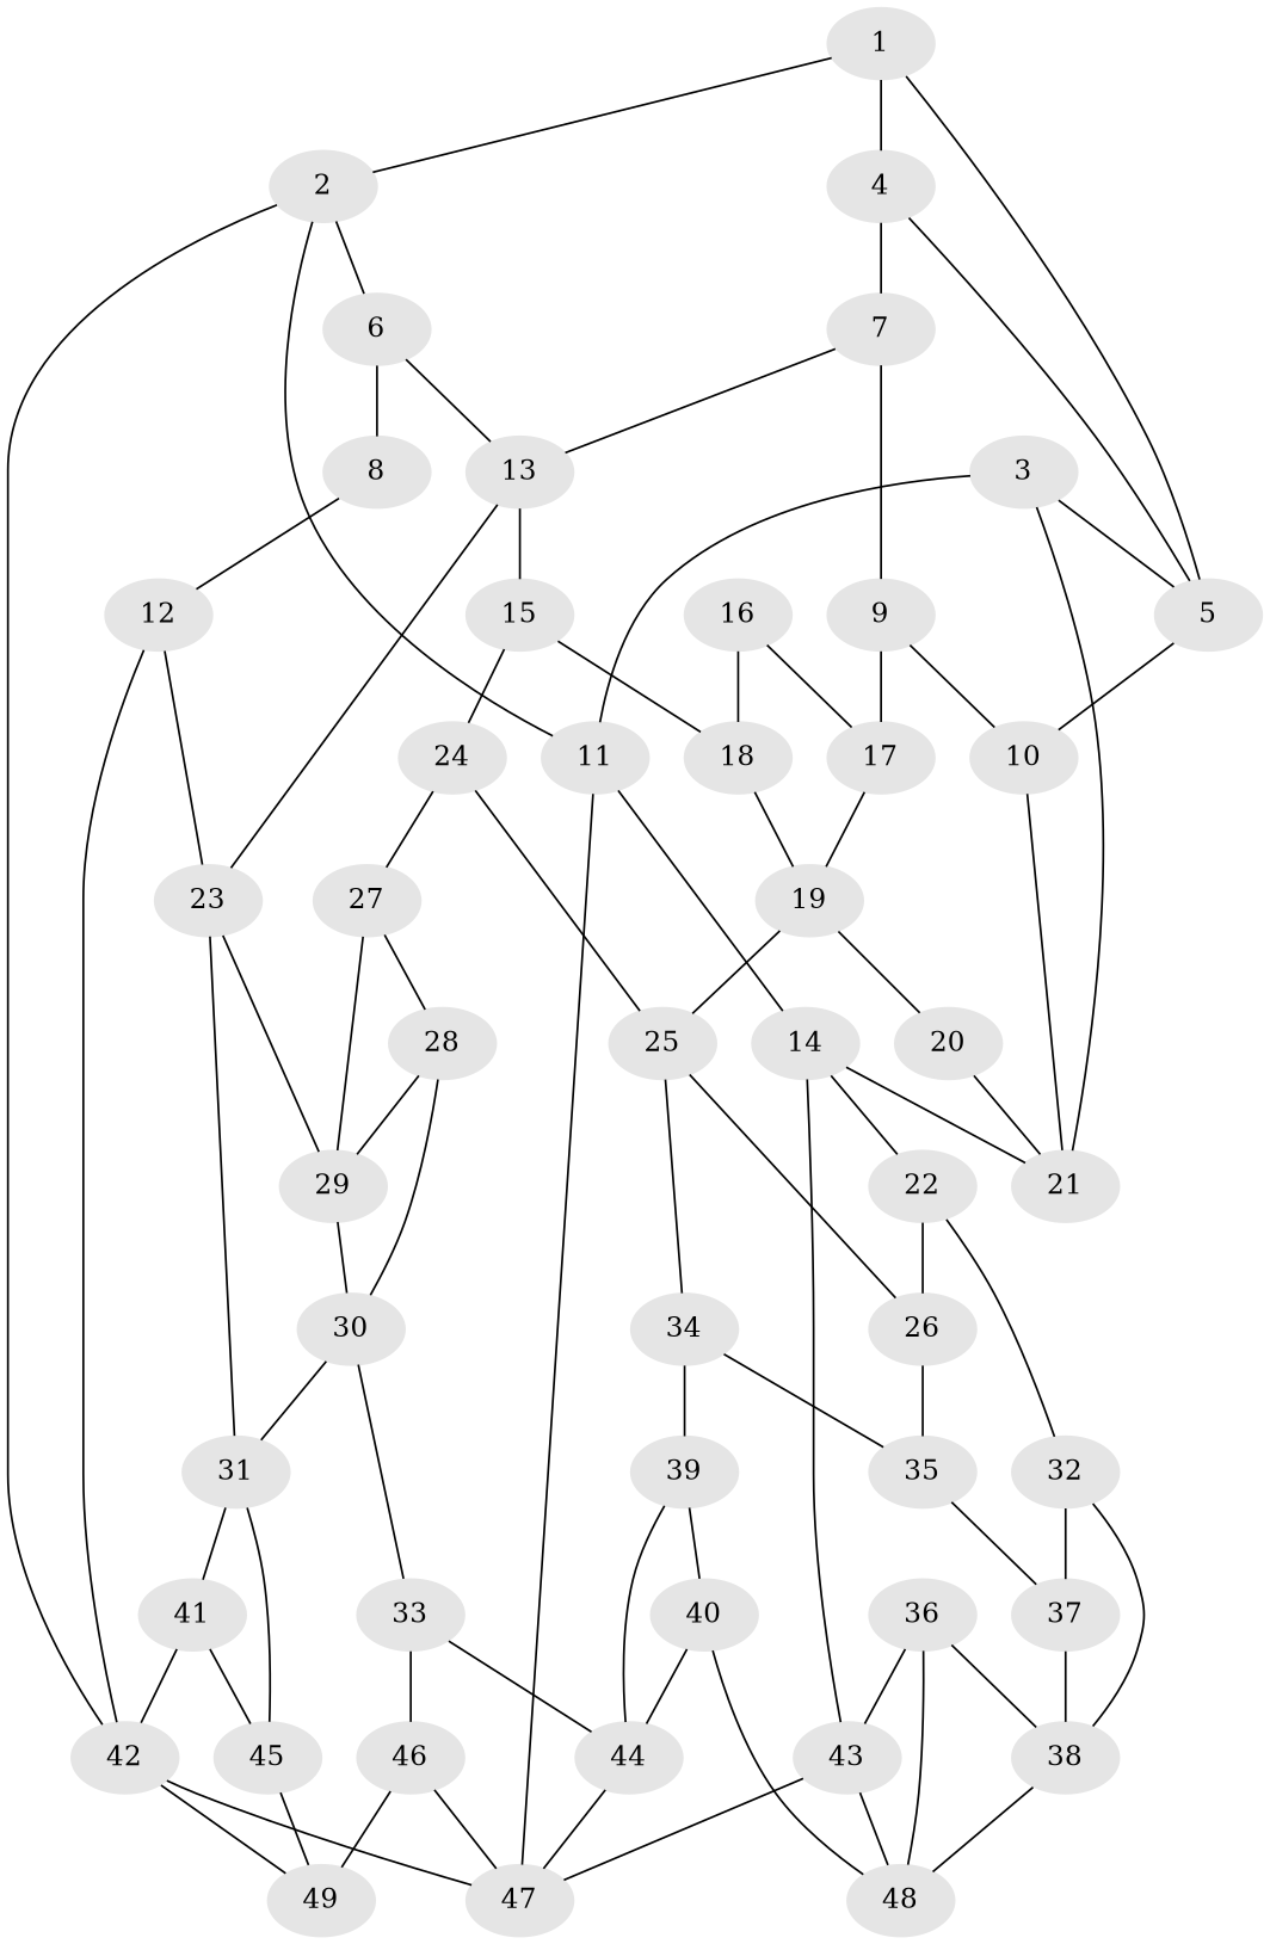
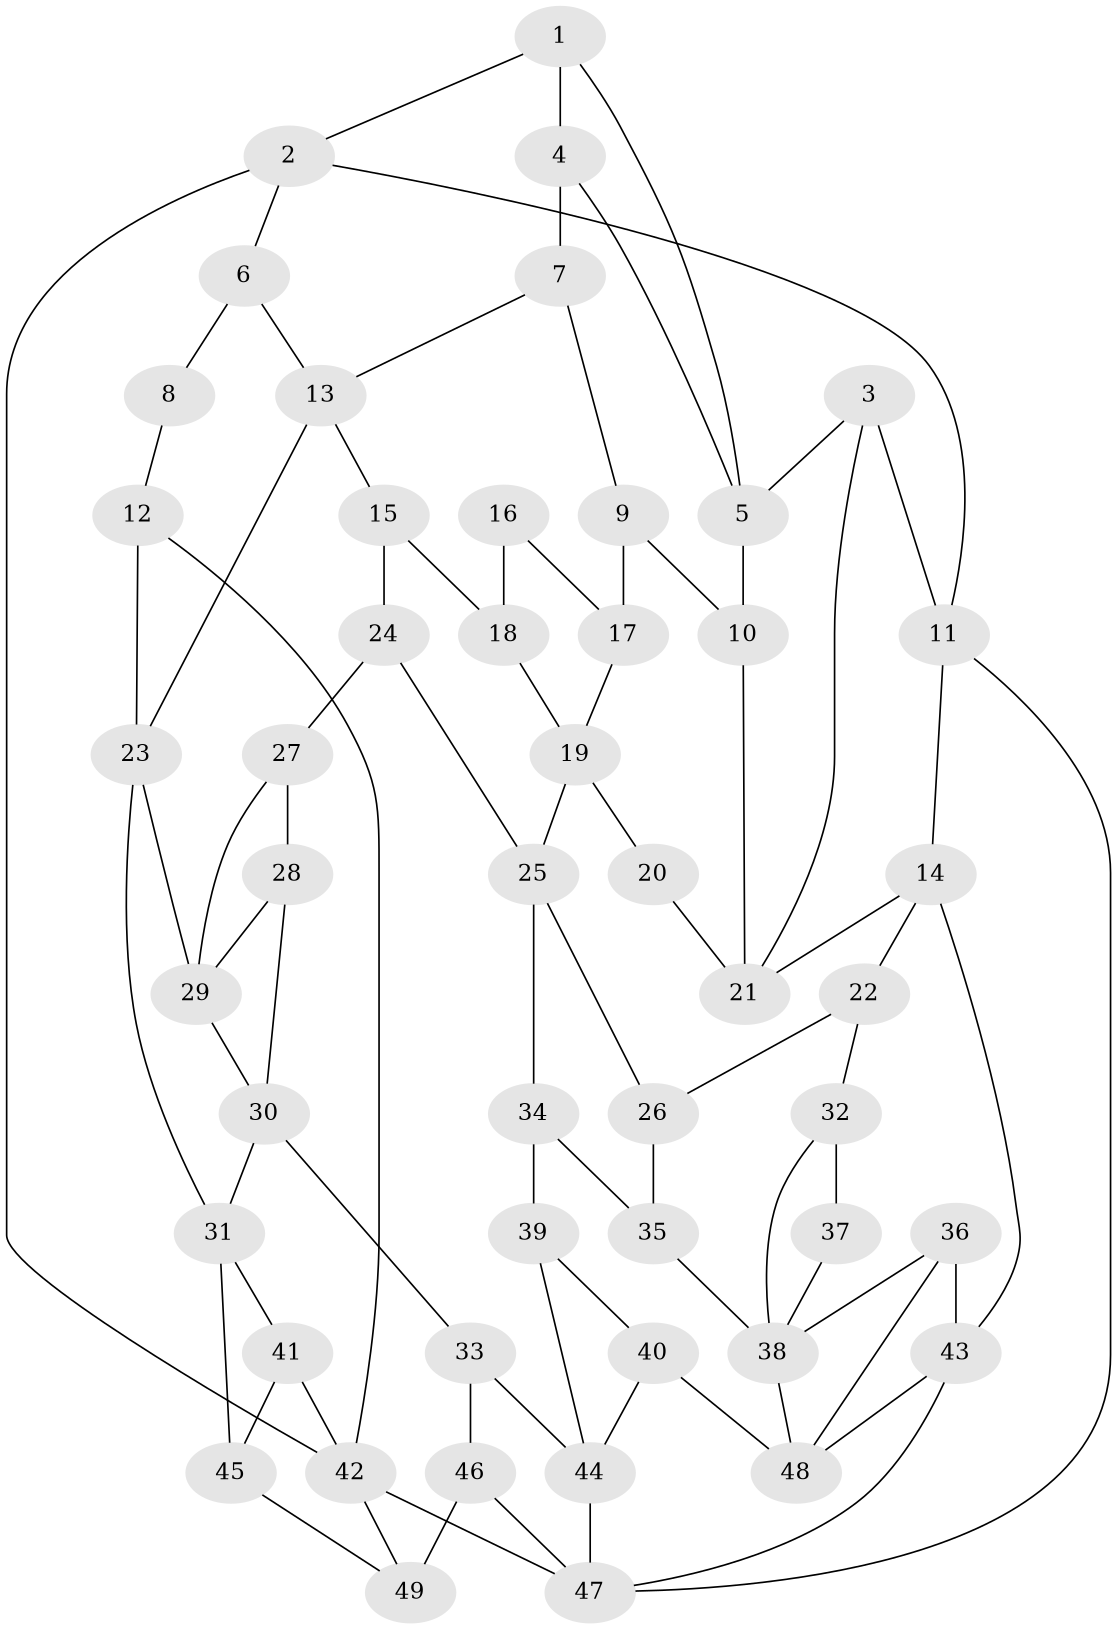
  graph {
    node [color=gray90 style=filled]
    edge [weight=1.0]
    1
    2
    4
    5
    6
    11
    42
    7
    10
    8
    13
    14
    47
    49
    3
    21
    9
    12
    23
    15
    17
    19
    22
    43
    29
    31
    18
    24
    26
    32
    48
    25
    27
    16
    20
    34
    35
    37
    38
    30
    41
    45
    28
    33
    44
    46
    39
    40
    36
    1 -- 2
    1 -- 4
    1 -- 5
    2 -- 6
    2 -- 11
    2 -- 42
    4 -- 5
    4 -- 7 [weight=2.0]
    5 -- 10
    6 -- 8 [weight=2.0]
    6 -- 13
    11 -- 14
    11 -- 47
    42 -- 47
    42 -- 49
    7 -- 13
    7 -- 9
    10 -- 21
    8 -- 12 [weight=2.0]
    13 -- 23
    13 -- 15
    14 -- 21
    14 -- 22
    14 -- 43
    3 -- 5
    3 -- 11
    3 -- 21
    9 -- 10
    9 -- 17 [weight=2.0]
    12 -- 42
    12 -- 23
    23 -- 29
    23 -- 31
    15 -- 18
    15 -- 24
    17 -- 19
    19 -- 25
    19 -- 20
    22 -- 26
    22 -- 32
    43 -- 47
    43 -- 48
    29 -- 30
    31 -- 41
    31 -- 45
    18 -- 19
    24 -- 25
    24 -- 27 [weight=2.0]
    26 -- 35
    32 -- 37
    32 -- 38
    25 -- 26
    25 -- 34
    27 -- 29
    27 -- 28
    16 -- 17
    16 -- 18 [weight=2.0]
    20 -- 21
    34 -- 35
    34 -- 39 [weight=2.0]
-   35 -- 37 [weight=2.0]
+   35 -- 38 [weight=2.0]
    37 -- 38
    38 -- 48
    30 -- 31
    30 -- 33
    41 -- 42 [weight=2.0]
    41 -- 45 [weight=2.0]
    45 -- 49
    28 -- 29
    28 -- 30
    33 -- 44
    33 -- 46
    44 -- 47
    46 -- 47
    46 -- 49 [weight=2.0]
    39 -- 44
    39 -- 40
    40 -- 48
    40 -- 44
    36 -- 43
    36 -- 48
    36 -- 38
  }
